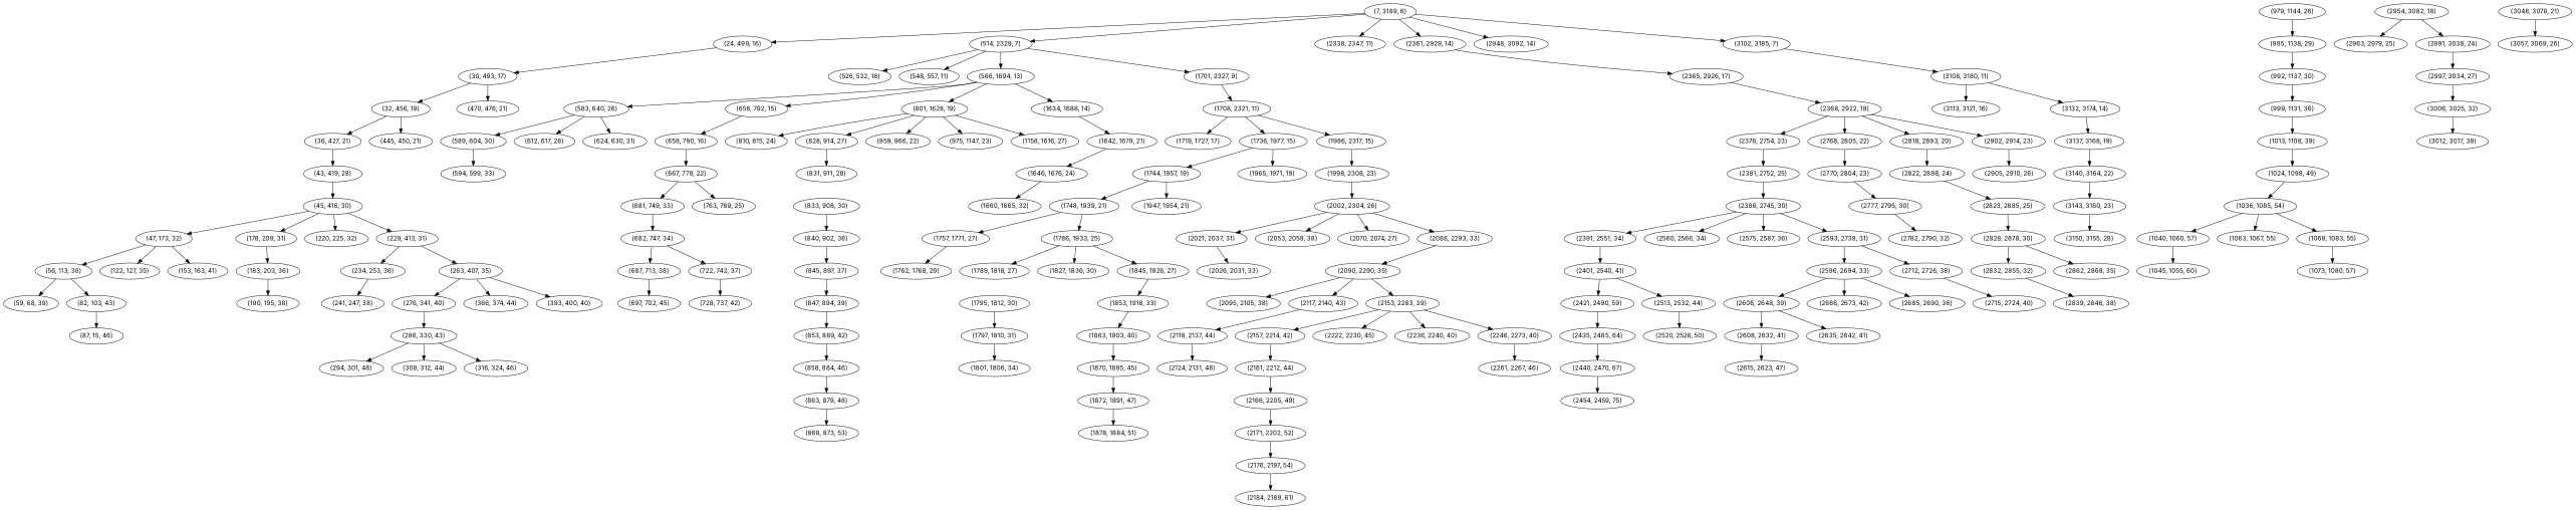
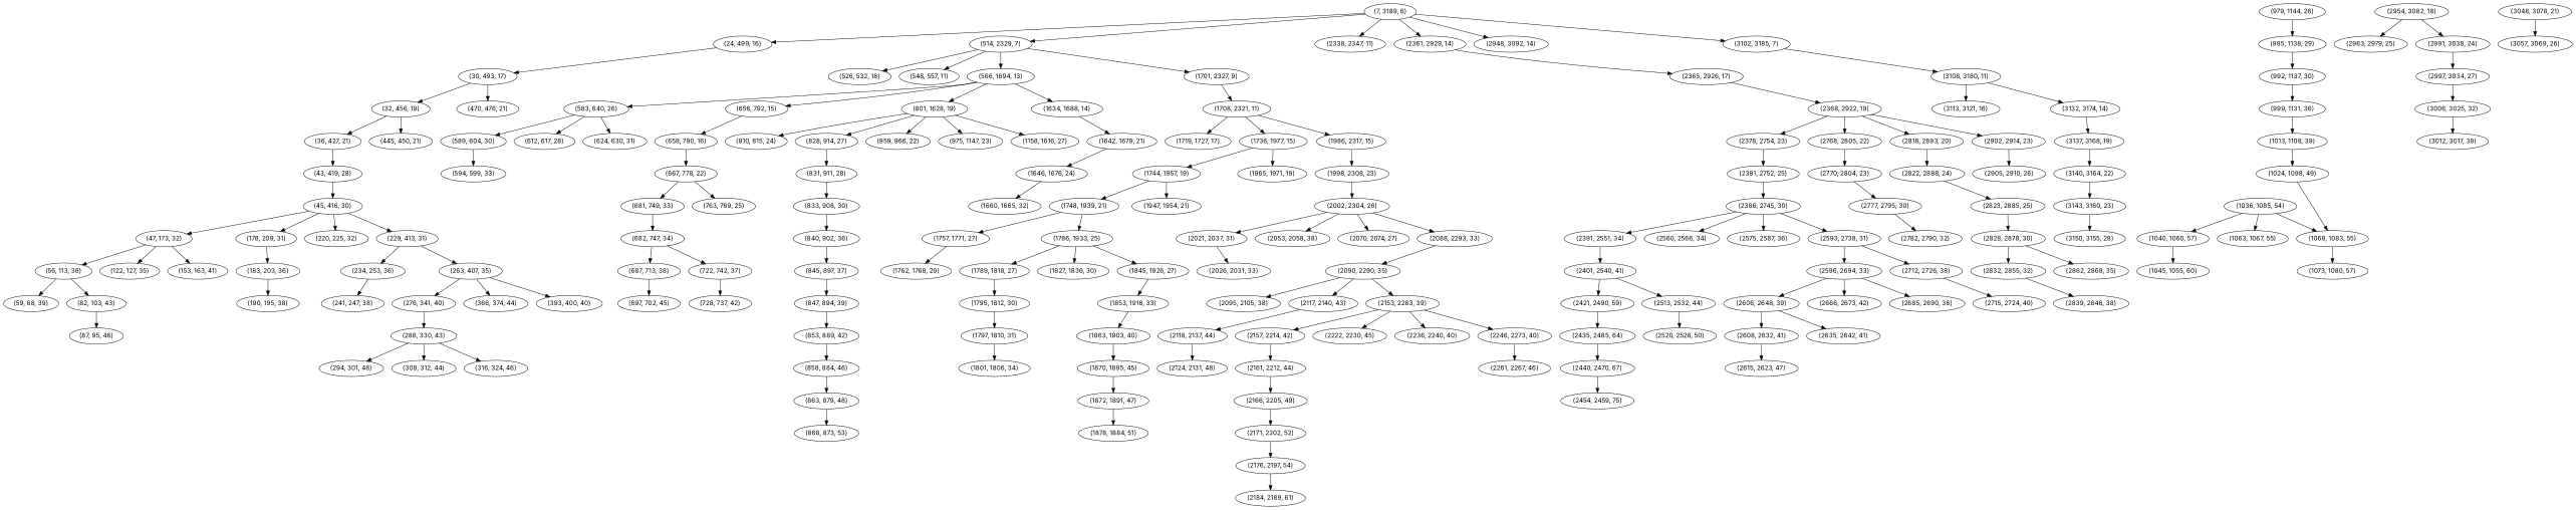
  digraph {
    fontname=Inter
    node [fontname=Inter]
    edge [fontname=Inter]
    "(7, 3189, 6)"
    "(24, 499, 16)"
    "(514, 2329, 7)"
    "(2338, 2347, 11)"
    "(2361, 2929, 14)"
    "(2948, 3092, 14)"
    "(3102, 3185, 7)"
    "(30, 493, 17)"
    "(526, 532, 18)"
    "(548, 557, 11)"
    "(566, 1694, 13)"
    "(1701, 2327, 9)"
    "(2365, 2926, 17)"
    "(3108, 3180, 11)"
    "(32, 456, 19)"
    "(470, 476, 21)"
    "(36, 427, 21)"
    "(445, 450, 21)"
    "(43, 419, 28)"
    "(45, 416, 30)"
    "(47, 173, 32)"
    "(178, 209, 31)"
    "(220, 225, 32)"
    "(229, 413, 31)"
    "(56, 113, 36)"
    "(122, 127, 35)"
    "(153, 163, 41)"
    "(183, 203, 36)"
    "(234, 253, 36)"
    "(263, 407, 35)"
    "(59, 68, 39)"
    "(82, 103, 43)"
-   "(87, 95, 46)" [label="(87, 15, 46)"]
+   "(87, 95, 46)"
    "(190, 195, 38)"
    "(241, 247, 38)"
    "(276, 341, 40)"
    "(366, 374, 44)"
    "(393, 400, 40)"
    "(286, 330, 43)"
    "(294, 301, 48)"
    "(308, 312, 44)"
    "(316, 324, 46)"
    "(583, 640, 26)"
    "(656, 792, 15)"
    "(801, 1628, 19)"
    "(1634, 1688, 14)"
    "(1708, 2321, 11)"
    "(589, 604, 30)"
    "(612, 617, 28)"
    "(624, 630, 31)"
    "(658, 790, 16)"
    "(810, 815, 24)"
    "(828, 914, 27)"
    "(959, 966, 22)"
    "(975, 1147, 23)"
    "(1158, 1616, 27)"
    "(1642, 1679, 21)"
    "(594, 599, 33)"
    "(667, 778, 22)"
    "(681, 749, 33)"
    "(763, 769, 25)"
    "(682, 747, 34)"
    "(687, 713, 38)"
    "(722, 742, 37)"
    "(697, 702, 45)"
    "(728, 737, 42)"
    "(831, 911, 28)"
    "(833, 908, 30)"
    "(840, 902, 36)"
    "(845, 897, 37)"
    "(847, 894, 39)"
    "(853, 889, 42)"
    "(858, 884, 46)"
    "(863, 879, 48)"
    "(868, 873, 53)"
    "(979, 1144, 26)"
    "(985, 1138, 29)"
    "(992, 1137, 30)"
    "(999, 1131, 36)"
    "(1013, 1108, 39)"
    "(1024, 1098, 49)"
    "(1036, 1085, 54)"
    "(1040, 1060, 57)"
    "(1063, 1067, 55)"
    "(1068, 1083, 55)"
    "(1045, 1055, 60)"
    "(1073, 1080, 57)"
    "(1646, 1676, 24)"
    "(1660, 1665, 32)"
    "(1719, 1727, 17)"
    "(1736, 1977, 15)"
    "(1986, 2317, 15)"
    "(1744, 1957, 19)"
    "(1965, 1971, 19)"
    "(1998, 2308, 23)"
    "(1748, 1939, 21)"
    "(1947, 1954, 21)"
    "(1757, 1771, 27)"
    "(1786, 1933, 25)"
    "(1762, 1768, 29)"
    "(1789, 1818, 27)"
    "(1827, 1836, 30)"
    "(1845, 1926, 27)"
    "(1795, 1812, 30)"
    "(1853, 1918, 33)"
    "(1797, 1810, 31)"
    "(1801, 1806, 34)"
    "(1863, 1903, 40)"
    "(1870, 1895, 45)"
    "(1872, 1891, 47)"
    "(1878, 1884, 51)"
    "(2002, 2304, 26)"
    "(2021, 2037, 31)"
    "(2053, 2058, 38)"
    "(2070, 2074, 27)"
    "(2088, 2293, 33)"
    "(2026, 2031, 33)"
    "(2090, 2290, 35)"
    "(2095, 2105, 38)"
    "(2117, 2140, 43)"
    "(2153, 2283, 39)"
    "(2118, 2137, 44)"
    "(2157, 2214, 42)"
    "(2222, 2230, 45)"
    "(2236, 2240, 40)"
    "(2246, 2273, 40)"
    "(2124, 2131, 48)"
    "(2161, 2212, 44)"
    "(2261, 2267, 46)"
    "(2166, 2205, 49)"
    "(2171, 2202, 52)"
    "(2176, 2197, 54)"
    "(2184, 2189, 61)"
    "(2368, 2922, 19)"
    "(2378, 2754, 23)"
    "(2768, 2805, 22)"
    "(2818, 2893, 20)"
    "(2902, 2914, 23)"
    "(2381, 2752, 25)"
    "(2770, 2804, 23)"
    "(2822, 2888, 24)"
    "(2905, 2910, 26)"
    "(2386, 2745, 30)"
    "(2391, 2551, 34)"
    "(2560, 2566, 34)"
    "(2575, 2587, 36)"
    "(2593, 2738, 31)"
    "(2401, 2540, 41)"
    "(2596, 2694, 33)"
    "(2712, 2726, 38)"
    "(2421, 2490, 59)"
    "(2513, 2532, 44)"
    "(2435, 2485, 64)"
    "(2520, 2526, 50)"
    "(2440, 2470, 67)"
    "(2454, 2459, 75)"
    "(2606, 2648, 39)"
    "(2666, 2673, 42)"
    "(2685, 2690, 36)"
    "(2715, 2724, 40)"
    "(2608, 2632, 41)"
    "(2635, 2642, 41)"
    "(2615, 2623, 47)"
    "(2777, 2795, 30)"
    "(2782, 2790, 32)"
    "(2823, 2885, 25)"
    "(2828, 2878, 30)"
    "(2832, 2855, 32)"
    "(2862, 2868, 35)"
    "(2839, 2846, 38)"
    "(2954, 3082, 18)"
    "(2963, 2979, 25)"
    "(2991, 3038, 24)"
    "(2997, 3034, 27)"
    "(3048, 3078, 21)"
    "(3057, 3069, 26)"
    "(3006, 3025, 32)"
    "(3012, 3017, 38)"
    "(3113, 3121, 16)"
    "(3132, 3174, 14)"
    "(3137, 3168, 19)"
    "(3140, 3164, 22)"
    "(3143, 3160, 23)"
    "(3150, 3155, 28)"
    "(7, 3189, 6)" -> "(24, 499, 16)"
    "(7, 3189, 6)" -> "(514, 2329, 7)"
    "(7, 3189, 6)" -> "(2338, 2347, 11)"
    "(7, 3189, 6)" -> "(2361, 2929, 14)"
    "(7, 3189, 6)" -> "(2948, 3092, 14)"
    "(7, 3189, 6)" -> "(3102, 3185, 7)"
    "(24, 499, 16)" -> "(30, 493, 17)"
    "(514, 2329, 7)" -> "(526, 532, 18)"
    "(514, 2329, 7)" -> "(548, 557, 11)"
    "(514, 2329, 7)" -> "(566, 1694, 13)"
    "(514, 2329, 7)" -> "(1701, 2327, 9)"
    "(2361, 2929, 14)" -> "(2365, 2926, 17)"
    "(3102, 3185, 7)" -> "(3108, 3180, 11)"
    "(30, 493, 17)" -> "(32, 456, 19)"
    "(30, 493, 17)" -> "(470, 476, 21)"
    "(566, 1694, 13)" -> "(583, 640, 26)"
    "(566, 1694, 13)" -> "(656, 792, 15)"
    "(566, 1694, 13)" -> "(801, 1628, 19)"
    "(566, 1694, 13)" -> "(1634, 1688, 14)"
    "(1701, 2327, 9)" -> "(1708, 2321, 11)"
    "(2365, 2926, 17)" -> "(2368, 2922, 19)"
    "(3108, 3180, 11)" -> "(3113, 3121, 16)"
    "(3108, 3180, 11)" -> "(3132, 3174, 14)"
    "(32, 456, 19)" -> "(36, 427, 21)"
    "(32, 456, 19)" -> "(445, 450, 21)"
    "(36, 427, 21)" -> "(43, 419, 28)"
    "(43, 419, 28)" -> "(45, 416, 30)"
    "(45, 416, 30)" -> "(47, 173, 32)"
    "(45, 416, 30)" -> "(178, 209, 31)"
    "(45, 416, 30)" -> "(220, 225, 32)"
    "(45, 416, 30)" -> "(229, 413, 31)"
    "(47, 173, 32)" -> "(56, 113, 36)"
    "(47, 173, 32)" -> "(122, 127, 35)"
    "(47, 173, 32)" -> "(153, 163, 41)"
    "(178, 209, 31)" -> "(183, 203, 36)"
    "(229, 413, 31)" -> "(234, 253, 36)"
    "(229, 413, 31)" -> "(263, 407, 35)"
    "(56, 113, 36)" -> "(59, 68, 39)"
    "(56, 113, 36)" -> "(82, 103, 43)"
    "(183, 203, 36)" -> "(190, 195, 38)"
    "(234, 253, 36)" -> "(241, 247, 38)"
    "(263, 407, 35)" -> "(276, 341, 40)"
    "(263, 407, 35)" -> "(366, 374, 44)"
    "(263, 407, 35)" -> "(393, 400, 40)"
    "(82, 103, 43)" -> "(87, 95, 46)"
    "(276, 341, 40)" -> "(286, 330, 43)"
    "(286, 330, 43)" -> "(294, 301, 48)"
    "(286, 330, 43)" -> "(308, 312, 44)"
    "(286, 330, 43)" -> "(316, 324, 46)"
    "(583, 640, 26)" -> "(589, 604, 30)"
    "(583, 640, 26)" -> "(612, 617, 28)"
    "(583, 640, 26)" -> "(624, 630, 31)"
    "(656, 792, 15)" -> "(658, 790, 16)"
    "(801, 1628, 19)" -> "(810, 815, 24)"
    "(801, 1628, 19)" -> "(828, 914, 27)"
    "(801, 1628, 19)" -> "(959, 966, 22)"
    "(801, 1628, 19)" -> "(975, 1147, 23)"
    "(801, 1628, 19)" -> "(1158, 1616, 27)"
    "(1634, 1688, 14)" -> "(1642, 1679, 21)"
    "(1708, 2321, 11)" -> "(1719, 1727, 17)"
    "(1708, 2321, 11)" -> "(1736, 1977, 15)"
    "(1708, 2321, 11)" -> "(1986, 2317, 15)"
    "(589, 604, 30)" -> "(594, 599, 33)"
    "(658, 790, 16)" -> "(667, 778, 22)"
    "(828, 914, 27)" -> "(831, 911, 28)"
    "(1642, 1679, 21)" -> "(1646, 1676, 24)"
    "(667, 778, 22)" -> "(681, 749, 33)"
    "(667, 778, 22)" -> "(763, 769, 25)"
    "(681, 749, 33)" -> "(682, 747, 34)"
    "(682, 747, 34)" -> "(687, 713, 38)"
    "(682, 747, 34)" -> "(722, 742, 37)"
    "(687, 713, 38)" -> "(697, 702, 45)"
    "(722, 742, 37)" -> "(728, 737, 42)"
+   "(831, 911, 28)" -> "(833, 908, 30)"
    "(833, 908, 30)" -> "(840, 902, 36)"
    "(840, 902, 36)" -> "(845, 897, 37)"
    "(845, 897, 37)" -> "(847, 894, 39)"
    "(847, 894, 39)" -> "(853, 889, 42)"
    "(853, 889, 42)" -> "(858, 884, 46)"
    "(858, 884, 46)" -> "(863, 879, 48)"
    "(863, 879, 48)" -> "(868, 873, 53)"
    "(979, 1144, 26)" -> "(985, 1138, 29)"
    "(985, 1138, 29)" -> "(992, 1137, 30)"
    "(992, 1137, 30)" -> "(999, 1131, 36)"
    "(999, 1131, 36)" -> "(1013, 1108, 39)"
    "(1013, 1108, 39)" -> "(1024, 1098, 49)"
-   "(1024, 1098, 49)" -> "(1036, 1085, 54)"
+   "(1024, 1098, 49)" -> "(1068, 1083, 55)"
    "(1036, 1085, 54)" -> "(1040, 1060, 57)"
    "(1036, 1085, 54)" -> "(1063, 1067, 55)"
    "(1036, 1085, 54)" -> "(1068, 1083, 55)"
    "(1040, 1060, 57)" -> "(1045, 1055, 60)"
    "(1068, 1083, 55)" -> "(1073, 1080, 57)"
    "(1646, 1676, 24)" -> "(1660, 1665, 32)"
    "(1736, 1977, 15)" -> "(1744, 1957, 19)"
    "(1736, 1977, 15)" -> "(1965, 1971, 19)"
    "(1986, 2317, 15)" -> "(1998, 2308, 23)"
    "(1744, 1957, 19)" -> "(1748, 1939, 21)"
    "(1744, 1957, 19)" -> "(1947, 1954, 21)"
    "(1998, 2308, 23)" -> "(2002, 2304, 26)"
    "(1748, 1939, 21)" -> "(1757, 1771, 27)"
    "(1748, 1939, 21)" -> "(1786, 1933, 25)"
    "(1757, 1771, 27)" -> "(1762, 1768, 29)"
    "(1786, 1933, 25)" -> "(1789, 1818, 27)"
    "(1786, 1933, 25)" -> "(1827, 1836, 30)"
    "(1786, 1933, 25)" -> "(1845, 1926, 27)"
+   "(1789, 1818, 27)" -> "(1795, 1812, 30)"
    "(1845, 1926, 27)" -> "(1853, 1918, 33)"
    "(1795, 1812, 30)" -> "(1797, 1810, 31)"
    "(1853, 1918, 33)" -> "(1863, 1903, 40)"
    "(1797, 1810, 31)" -> "(1801, 1806, 34)"
    "(1863, 1903, 40)" -> "(1870, 1895, 45)"
    "(1870, 1895, 45)" -> "(1872, 1891, 47)"
    "(1872, 1891, 47)" -> "(1878, 1884, 51)"
    "(2002, 2304, 26)" -> "(2021, 2037, 31)"
    "(2002, 2304, 26)" -> "(2053, 2058, 38)"
    "(2002, 2304, 26)" -> "(2070, 2074, 27)"
    "(2002, 2304, 26)" -> "(2088, 2293, 33)"
    "(2021, 2037, 31)" -> "(2026, 2031, 33)"
    "(2088, 2293, 33)" -> "(2090, 2290, 35)"
    "(2090, 2290, 35)" -> "(2095, 2105, 38)"
    "(2090, 2290, 35)" -> "(2117, 2140, 43)"
    "(2090, 2290, 35)" -> "(2153, 2283, 39)"
    "(2117, 2140, 43)" -> "(2118, 2137, 44)"
    "(2153, 2283, 39)" -> "(2157, 2214, 42)"
    "(2153, 2283, 39)" -> "(2222, 2230, 45)"
    "(2153, 2283, 39)" -> "(2236, 2240, 40)"
    "(2153, 2283, 39)" -> "(2246, 2273, 40)"
    "(2118, 2137, 44)" -> "(2124, 2131, 48)"
    "(2157, 2214, 42)" -> "(2161, 2212, 44)"
    "(2246, 2273, 40)" -> "(2261, 2267, 46)"
    "(2161, 2212, 44)" -> "(2166, 2205, 49)"
    "(2166, 2205, 49)" -> "(2171, 2202, 52)"
    "(2171, 2202, 52)" -> "(2176, 2197, 54)"
    "(2176, 2197, 54)" -> "(2184, 2189, 61)"
    "(2368, 2922, 19)" -> "(2378, 2754, 23)"
    "(2368, 2922, 19)" -> "(2768, 2805, 22)"
    "(2368, 2922, 19)" -> "(2818, 2893, 20)"
    "(2368, 2922, 19)" -> "(2902, 2914, 23)"
    "(2378, 2754, 23)" -> "(2381, 2752, 25)"
    "(2768, 2805, 22)" -> "(2770, 2804, 23)"
    "(2818, 2893, 20)" -> "(2822, 2888, 24)"
    "(2902, 2914, 23)" -> "(2905, 2910, 26)"
    "(2381, 2752, 25)" -> "(2386, 2745, 30)"
    "(2770, 2804, 23)" -> "(2777, 2795, 30)"
    "(2822, 2888, 24)" -> "(2823, 2885, 25)"
    "(2386, 2745, 30)" -> "(2391, 2551, 34)"
    "(2386, 2745, 30)" -> "(2560, 2566, 34)"
    "(2386, 2745, 30)" -> "(2575, 2587, 36)"
    "(2386, 2745, 30)" -> "(2593, 2738, 31)"
    "(2391, 2551, 34)" -> "(2401, 2540, 41)"
    "(2593, 2738, 31)" -> "(2596, 2694, 33)"
    "(2593, 2738, 31)" -> "(2712, 2726, 38)"
    "(2401, 2540, 41)" -> "(2421, 2490, 59)"
    "(2401, 2540, 41)" -> "(2513, 2532, 44)"
    "(2596, 2694, 33)" -> "(2606, 2648, 39)"
    "(2596, 2694, 33)" -> "(2666, 2673, 42)"
    "(2596, 2694, 33)" -> "(2685, 2690, 36)"
    "(2712, 2726, 38)" -> "(2715, 2724, 40)"
    "(2421, 2490, 59)" -> "(2435, 2485, 64)"
    "(2513, 2532, 44)" -> "(2520, 2526, 50)"
    "(2435, 2485, 64)" -> "(2440, 2470, 67)"
    "(2440, 2470, 67)" -> "(2454, 2459, 75)"
    "(2606, 2648, 39)" -> "(2608, 2632, 41)"
    "(2606, 2648, 39)" -> "(2635, 2642, 41)"
    "(2608, 2632, 41)" -> "(2615, 2623, 47)"
    "(2777, 2795, 30)" -> "(2782, 2790, 32)"
    "(2823, 2885, 25)" -> "(2828, 2878, 30)"
    "(2828, 2878, 30)" -> "(2832, 2855, 32)"
    "(2828, 2878, 30)" -> "(2862, 2868, 35)"
    "(2832, 2855, 32)" -> "(2839, 2846, 38)"
    "(2954, 3082, 18)" -> "(2963, 2979, 25)"
    "(2954, 3082, 18)" -> "(2991, 3038, 24)"
    "(2991, 3038, 24)" -> "(2997, 3034, 27)"
    "(2997, 3034, 27)" -> "(3006, 3025, 32)"
    "(3048, 3078, 21)" -> "(3057, 3069, 26)"
    "(3006, 3025, 32)" -> "(3012, 3017, 38)"
    "(3132, 3174, 14)" -> "(3137, 3168, 19)"
    "(3137, 3168, 19)" -> "(3140, 3164, 22)"
    "(3140, 3164, 22)" -> "(3143, 3160, 23)"
    "(3143, 3160, 23)" -> "(3150, 3155, 28)"
  }
